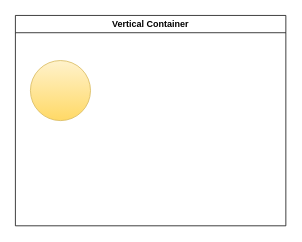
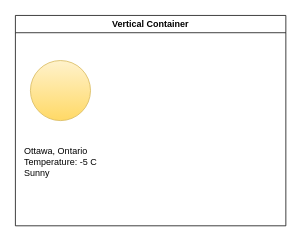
  <mxCell id="0" />
  <mxCell id="1" parent="0" />
  <mxCell id="2" value="Vertical Container" style="swimlane;" vertex="1" parent="1"><mxGeometry x="20" y="20" width="360" height="280" as="geometry" /></mxCell>
  <mxCell id="3" value="" style="ellipse;whiteSpace=wrap;html=1;aspect=fixed;fillColor=#fff2cc;strokeColor=#d6b656;gradientColor=#ffd966;" vertex="1" parent="2"><mxGeometry x="20" y="60" width="80" height="80" as="geometry" /></mxCell>
+ <mxCell id="4" value="Ottawa, Ontario&lt;br&gt;Temperature: -5 C&lt;br&gt;Sunny" style="text;html=1;strokeColor=none;fillColor=none;align=left;verticalAlign=middle;whiteSpace=wrap;rounded=0;" vertex="1" parent="2"><mxGeometry x="10" y="150" width="170" height="90" as="geometry" /></mxCell>
